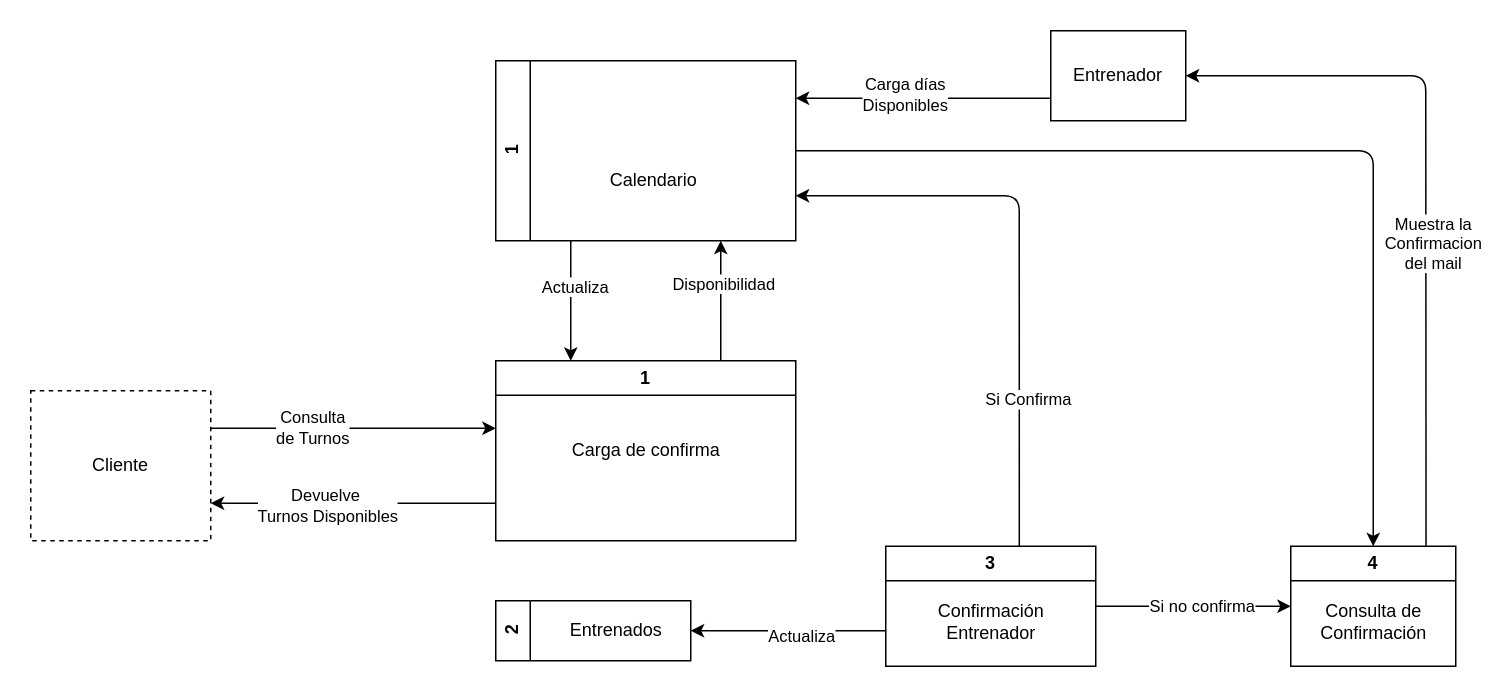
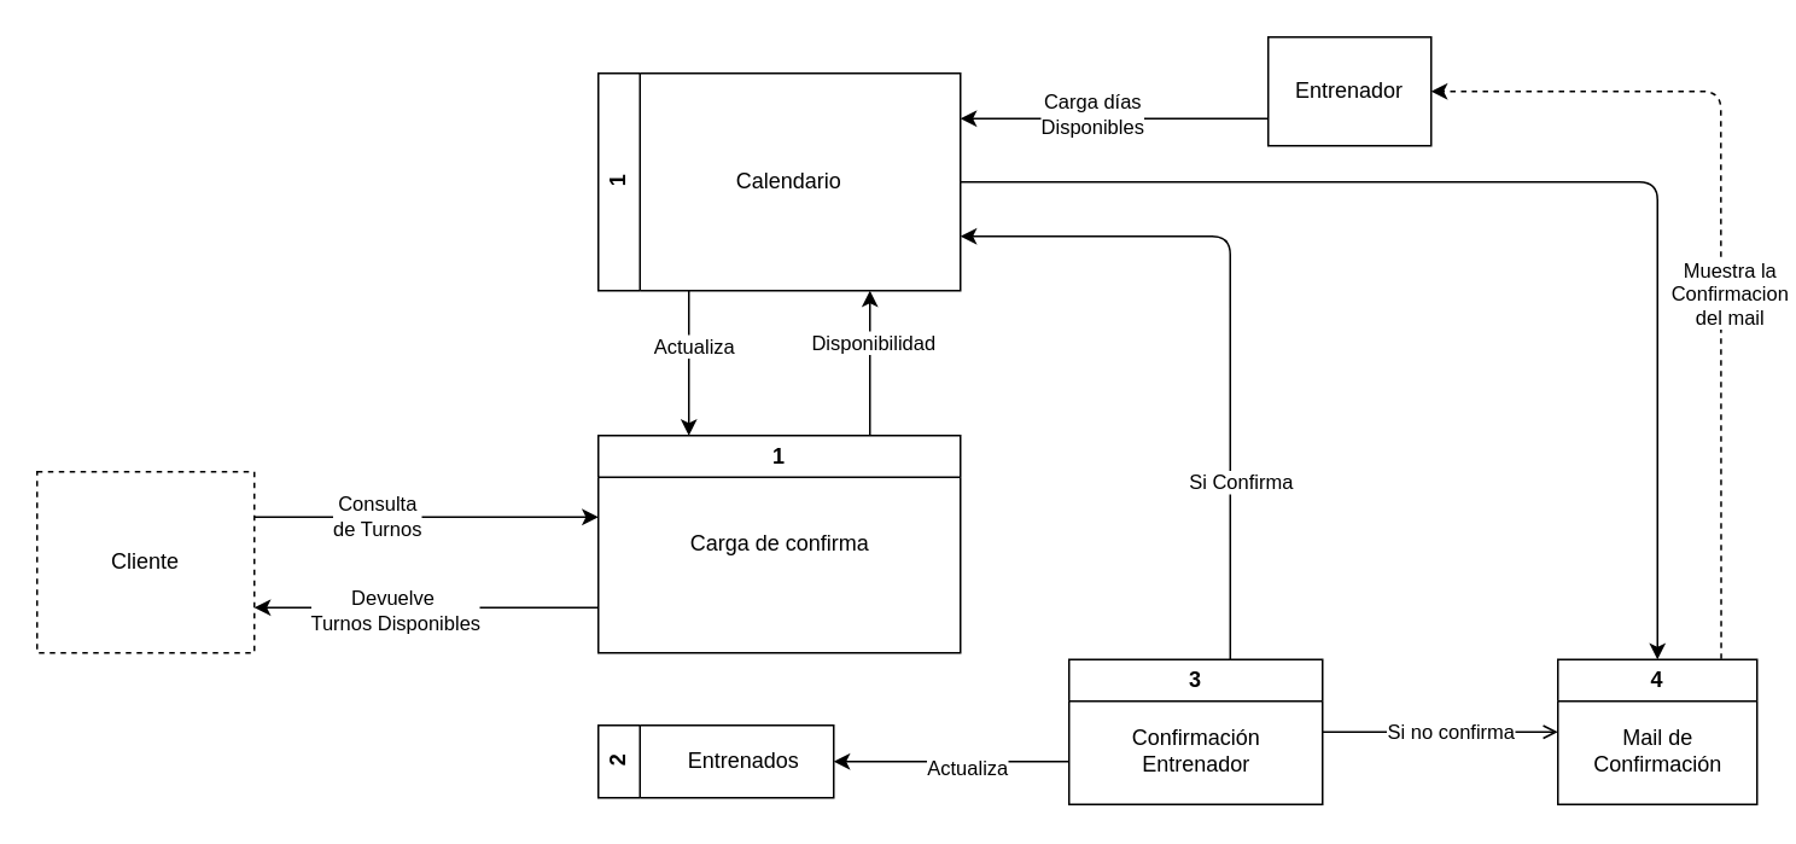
  <mxCell id="0" />
  <mxCell id="1" parent="0" />
  <mxCell id="2" value="Entrenador" style="rounded=0;whiteSpace=wrap;html=1;" parent="1" vertex="1"><mxGeometry x="700" y="20" width="90" height="60" as="geometry" /></mxCell>
  <mxCell id="3" value="" style="endArrow=classic;html=1;exitX=0;exitY=0.75;exitDx=0;exitDy=0;" parent="1" source="2" edge="1"><mxGeometry width="50" height="50" relative="1" as="geometry"><mxPoint x="690" y="50" as="sourcePoint" /><mxPoint x="530" y="65" as="targetPoint" /></mxGeometry></mxCell>
  <mxCell id="4" value="Carga días&lt;br&gt;Disponibles" style="edgeLabel;html=1;align=center;verticalAlign=middle;resizable=0;points=[];" parent="3" vertex="1" connectable="0"><mxGeometry x="0.156" y="-3" relative="1" as="geometry"><mxPoint as="offset" /></mxGeometry></mxCell>
  <mxCell id="5" value="1" style="swimlane;horizontal=0;whiteSpace=wrap;html=1;" parent="1" vertex="1"><mxGeometry x="330" y="40" width="200" height="120" as="geometry" /></mxCell>
- <mxCell id="6" value="Calendario" style="text;html=1;align=center;verticalAlign=middle;resizable=0;points=[];autosize=1;strokeColor=none;fillColor=none;" parent="5" vertex="1"><mxGeometry x="65" y="65" width="80" height="30" as="geometry" /></mxCell>
+ <mxCell id="6" value="Calendario" style="text;html=1;align=center;verticalAlign=middle;resizable=0;points=[];autosize=1;strokeColor=none;fillColor=none;" parent="5" vertex="1"><mxGeometry x="65" y="45" width="80" height="30" as="geometry" /></mxCell>
  <mxCell id="7" value="Cliente" style="rounded=0;whiteSpace=wrap;html=1;dashed=1;" parent="1" vertex="1"><mxGeometry x="20" y="260" width="120" height="100" as="geometry" /></mxCell>
  <mxCell id="8" style="edgeStyle=none;html=1;entryX=1;entryY=0.75;entryDx=0;entryDy=0;" parent="1" target="7" edge="1"><mxGeometry relative="1" as="geometry"><mxPoint x="330" y="335" as="sourcePoint" /><mxPoint x="150" y="333" as="targetPoint" /></mxGeometry></mxCell>
  <mxCell id="9" value="Devuelve&amp;nbsp;&lt;br&gt;Turnos Disponibles" style="edgeLabel;html=1;align=center;verticalAlign=middle;resizable=0;points=[];" parent="8" vertex="1" connectable="0"><mxGeometry x="0.186" y="1" relative="1" as="geometry"><mxPoint as="offset" /></mxGeometry></mxCell>
  <mxCell id="10" value="1" style="swimlane;whiteSpace=wrap;html=1;" parent="1" vertex="1"><mxGeometry x="330" y="240" width="200" height="120" as="geometry" /></mxCell>
  <mxCell id="11" value="Carga de confirma" style="text;html=1;align=center;verticalAlign=middle;resizable=0;points=[];autosize=1;strokeColor=none;fillColor=none;" parent="10" vertex="1"><mxGeometry x="40" y="45" width="120" height="30" as="geometry" /></mxCell>
  <mxCell id="12" value="" style="endArrow=classic;html=1;entryX=0.75;entryY=1;entryDx=0;entryDy=0;exitX=0.75;exitY=0;exitDx=0;exitDy=0;" parent="1" source="10" target="5" edge="1"><mxGeometry width="50" height="50" relative="1" as="geometry"><mxPoint x="370" y="310" as="sourcePoint" /><mxPoint x="420" y="260" as="targetPoint" /></mxGeometry></mxCell>
  <mxCell id="13" value="Disponibilidad" style="edgeLabel;html=1;align=center;verticalAlign=middle;resizable=0;points=[];" parent="12" vertex="1" connectable="0"><mxGeometry x="0.3" y="-1" relative="1" as="geometry"><mxPoint as="offset" /></mxGeometry></mxCell>
  <mxCell id="14" value="" style="endArrow=classic;html=1;exitX=0.25;exitY=1;exitDx=0;exitDy=0;entryX=0.25;entryY=0;entryDx=0;entryDy=0;" parent="1" source="5" target="10" edge="1"><mxGeometry width="50" height="50" relative="1" as="geometry"><mxPoint x="370" y="310" as="sourcePoint" /><mxPoint x="420" y="260" as="targetPoint" /></mxGeometry></mxCell>
  <mxCell id="15" value="Actualiza" style="edgeLabel;html=1;align=center;verticalAlign=middle;resizable=0;points=[];" parent="14" vertex="1" connectable="0"><mxGeometry x="-0.25" y="2" relative="1" as="geometry"><mxPoint as="offset" /></mxGeometry></mxCell>
  <mxCell id="16" value="" style="endArrow=classic;html=1;exitX=1;exitY=0.25;exitDx=0;exitDy=0;" parent="1" source="7" edge="1"><mxGeometry width="50" height="50" relative="1" as="geometry"><mxPoint x="370" y="310" as="sourcePoint" /><mxPoint x="330" y="285" as="targetPoint" /></mxGeometry></mxCell>
  <mxCell id="17" value="Consulta&lt;br&gt;de Turnos" style="edgeLabel;html=1;align=center;verticalAlign=middle;resizable=0;points=[];" parent="16" vertex="1" connectable="0"><mxGeometry x="-0.295" y="1" relative="1" as="geometry"><mxPoint as="offset" /></mxGeometry></mxCell>
  <mxCell id="18" style="edgeStyle=none;html=1;entryX=1;entryY=0.75;entryDx=0;entryDy=0;exitX=0.636;exitY=0.02;exitDx=0;exitDy=0;exitPerimeter=0;" parent="1" source="22" target="5" edge="1"><mxGeometry relative="1" as="geometry"><mxPoint x="710" y="460" as="sourcePoint" /><Array as="points"><mxPoint x="679" y="130" /></Array></mxGeometry></mxCell>
  <mxCell id="19" value="Si Confirma" style="edgeLabel;html=1;align=center;verticalAlign=middle;resizable=0;points=[];" parent="18" vertex="1" connectable="0"><mxGeometry x="-0.481" y="-5" relative="1" as="geometry"><mxPoint as="offset" /></mxGeometry></mxCell>
- <mxCell id="20" style="edgeStyle=none;html=1;exitX=1;exitY=0.5;exitDx=0;exitDy=0;entryX=0;entryY=0.5;entryDx=0;entryDy=0;" parent="1" source="22" target="24" edge="1"><mxGeometry relative="1" as="geometry" /></mxCell>
+ <mxCell id="20" style="edgeStyle=none;html=1;exitX=1;exitY=0.5;exitDx=0;exitDy=0;entryX=0;entryY=0.5;entryDx=0;entryDy=0;endArrow=open;" parent="1" source="22" target="24" edge="1"><mxGeometry relative="1" as="geometry" /></mxCell>
  <mxCell id="21" value="Si no confirma" style="edgeLabel;html=1;align=center;verticalAlign=middle;resizable=0;points=[];" parent="20" vertex="1" connectable="0"><mxGeometry x="0.288" y="-1" relative="1" as="geometry"><mxPoint x="-14" y="-1" as="offset" /></mxGeometry></mxCell>
  <mxCell id="22" value="3" style="swimlane;whiteSpace=wrap;html=1;" parent="1" vertex="1"><mxGeometry x="590" y="363.68" width="140" height="80" as="geometry" /></mxCell>
  <mxCell id="23" value="Confirmación&lt;br&gt;Entrenador" style="text;html=1;align=center;verticalAlign=middle;resizable=0;points=[];autosize=1;strokeColor=none;fillColor=none;" parent="22" vertex="1"><mxGeometry x="25" y="30" width="90" height="40" as="geometry" /></mxCell>
  <mxCell id="24" value="4" style="swimlane;whiteSpace=wrap;html=1;" parent="1" vertex="1"><mxGeometry x="860" y="363.68" width="110" height="80" as="geometry" /></mxCell>
- <mxCell id="25" value="Consulta de&lt;br&gt;Confirmación" style="text;html=1;align=center;verticalAlign=middle;resizable=0;points=[];autosize=1;strokeColor=none;fillColor=none;" parent="24" vertex="1"><mxGeometry x="10" y="30" width="90" height="40" as="geometry" /></mxCell>
+ <mxCell id="25" value="Mail de&lt;br&gt;Confirmación" style="text;html=1;align=center;verticalAlign=middle;resizable=0;points=[];autosize=1;strokeColor=none;fillColor=none;" parent="24" vertex="1"><mxGeometry x="10" y="30" width="90" height="40" as="geometry" /></mxCell>
  <mxCell id="26" value="" style="endArrow=classic;html=1;exitX=1;exitY=0.5;exitDx=0;exitDy=0;entryX=0.5;entryY=0;entryDx=0;entryDy=0;" parent="1" source="5" target="24" edge="1"><mxGeometry width="50" height="50" relative="1" as="geometry"><mxPoint x="820" y="390" as="sourcePoint" /><mxPoint x="870" y="340" as="targetPoint" /><Array as="points"><mxPoint x="915" y="100" /></Array></mxGeometry></mxCell>
- <mxCell id="27" value="" style="endArrow=classic;html=1;exitX=0.82;exitY=-0.004;exitDx=0;exitDy=0;exitPerimeter=0;entryX=1;entryY=0.5;entryDx=0;entryDy=0;" parent="1" source="24" target="2" edge="1"><mxGeometry width="50" height="50" relative="1" as="geometry"><mxPoint x="940" y="260" as="sourcePoint" /><mxPoint x="990" y="210" as="targetPoint" /><Array as="points"><mxPoint x="950" y="50" /></Array></mxGeometry></mxCell>
+ <mxCell id="27" value="" style="endArrow=classic;html=1;exitX=0.82;exitY=-0.004;exitDx=0;exitDy=0;exitPerimeter=0;entryX=1;entryY=0.5;entryDx=0;entryDy=0;dashed=1;" parent="1" source="24" target="2" edge="1"><mxGeometry width="50" height="50" relative="1" as="geometry"><mxPoint x="940" y="260" as="sourcePoint" /><mxPoint x="990" y="210" as="targetPoint" /><Array as="points"><mxPoint x="950" y="50" /></Array></mxGeometry></mxCell>
  <mxCell id="28" value="Muestra la&lt;br&gt;Confirmacion&lt;br&gt;del mail" style="edgeLabel;html=1;align=center;verticalAlign=middle;resizable=0;points=[];" parent="27" vertex="1" connectable="0"><mxGeometry x="-0.145" y="-4" relative="1" as="geometry"><mxPoint as="offset" /></mxGeometry></mxCell>
  <mxCell id="29" value="2" style="swimlane;horizontal=0;whiteSpace=wrap;html=1;" parent="1" vertex="1"><mxGeometry x="330" y="400" width="130" height="40" as="geometry" /></mxCell>
  <mxCell id="30" value="Entrenados" style="text;html=1;align=center;verticalAlign=middle;resizable=0;points=[];autosize=1;strokeColor=none;fillColor=none;" parent="29" vertex="1"><mxGeometry x="40" y="5" width="80" height="30" as="geometry" /></mxCell>
  <mxCell id="31" value="" style="endArrow=classic;html=1;entryX=1;entryY=0.5;entryDx=0;entryDy=0;" parent="1" target="29" edge="1"><mxGeometry width="50" height="50" relative="1" as="geometry"><mxPoint x="590" y="420" as="sourcePoint" /><mxPoint x="590" y="350" as="targetPoint" /><Array as="points"><mxPoint x="520" y="420" /></Array></mxGeometry></mxCell>
  <mxCell id="32" value="Actualiza" style="edgeLabel;html=1;align=center;verticalAlign=middle;resizable=0;points=[];" parent="31" vertex="1" connectable="0"><mxGeometry x="-0.116" y="3" relative="1" as="geometry"><mxPoint as="offset" /></mxGeometry></mxCell>
